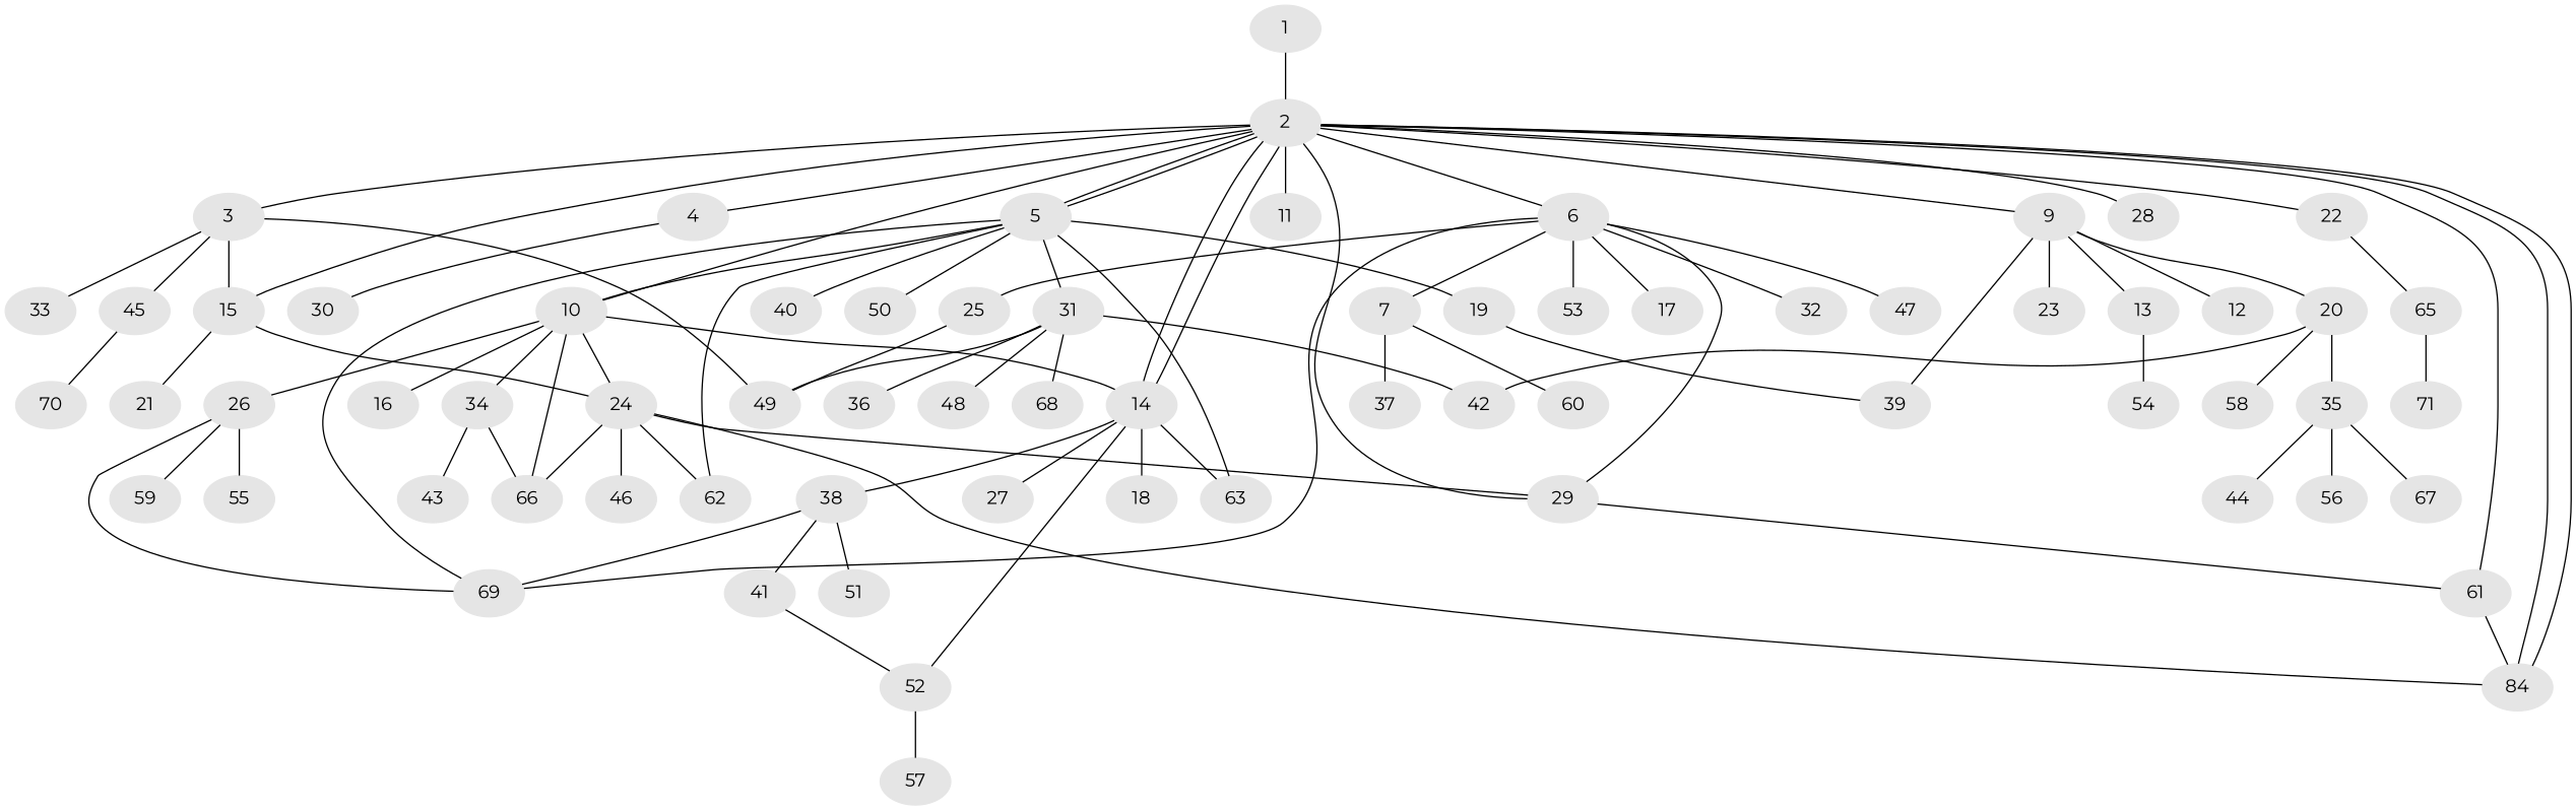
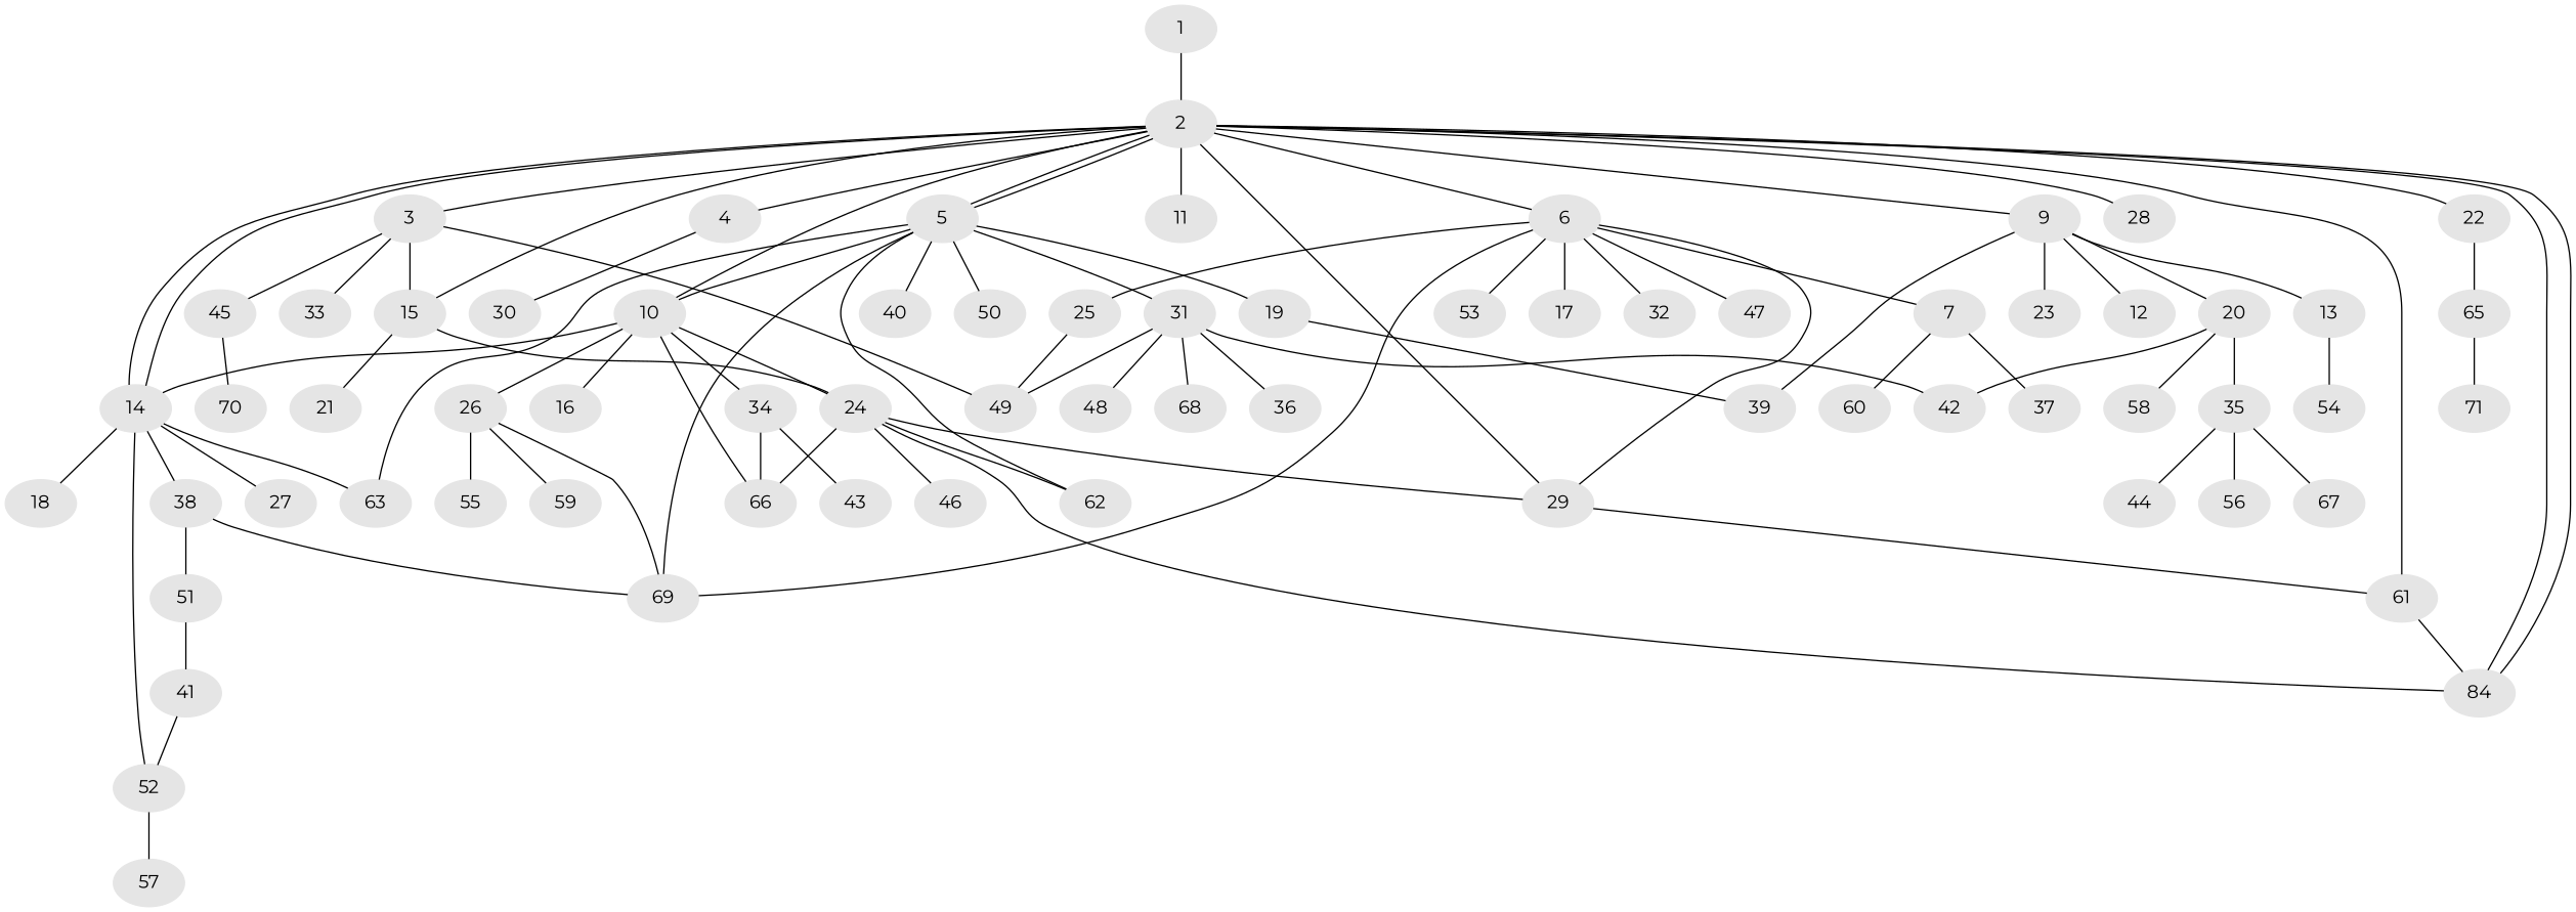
  graph {
    fontname=Montserrat
    node [color=gray90 fontname=Montserrat style=filled]
    edge [fontname=Montserrat]
    1
    2
    3
    4
    5
    6
    9
    10
    11
    14
    15
    22
    28
    29
    61
    n16 [label=84]
    33
    45
    49
    30
    19
    31
    40
    50
    62
    63
    69
    7
    17
    25
    32
    47
    53
    12
    13
    20
    23
    39
    16
    24
    26
    34
    66
    18
    27
    38
    52
    21
    65
    70
    42
    36
    48
    68
    37
    60
    54
    35
    58
    46
    55
    59
    43
    41
    51
    57
    44
    56
    67
    71
    1 -- 2
    2 -- 3
    2 -- 4
    2 -- 5
    2 -- 5
    2 -- 6
    2 -- 9
    2 -- 10
    2 -- 11
    2 -- 14
    2 -- 14
    2 -- 15
    2 -- 22
    2 -- 28
    2 -- 29
    2 -- 61
    2 -- n16
    2 -- n16
    3 -- 15
    3 -- 33
    3 -- 45
    3 -- 49
    4 -- 30
    5 -- 10
    5 -- 19
    5 -- 31
    5 -- 40
    5 -- 50
    5 -- 62
    5 -- 63
    5 -- 69
    6 -- 29
    6 -- 69
    6 -- 7
    6 -- 17
    6 -- 25
    6 -- 32
    6 -- 47
    6 -- 53
    9 -- 12
    9 -- 13
    9 -- 20
    9 -- 23
    9 -- 39
    10 -- 14
    10 -- 16
    10 -- 24
    10 -- 26
    10 -- 34
    10 -- 66
    14 -- 63
    14 -- 18
    14 -- 27
    14 -- 38
    14 -- 52
    15 -- 24
    15 -- 21
    22 -- 65
    29 -- 61
    61 -- n16
    45 -- 70
    19 -- 39
    31 -- 49
    31 -- 42
    31 -- 36
    31 -- 48
    31 -- 68
    7 -- 37
    7 -- 60
    25 -- 49
    13 -- 54
    20 -- 42
    20 -- 35
    20 -- 58
    24 -- 29
    24 -- n16
    24 -- 62
    24 -- 66
    24 -- 46
    26 -- 69
    26 -- 55
    26 -- 59
    34 -- 66
    34 -- 43
    38 -- 69
-   38 -- 41
+   51 -- 41
    38 -- 51
    52 -- 57
    65 -- 71
    35 -- 44
    35 -- 56
    35 -- 67
    41 -- 52
  }
